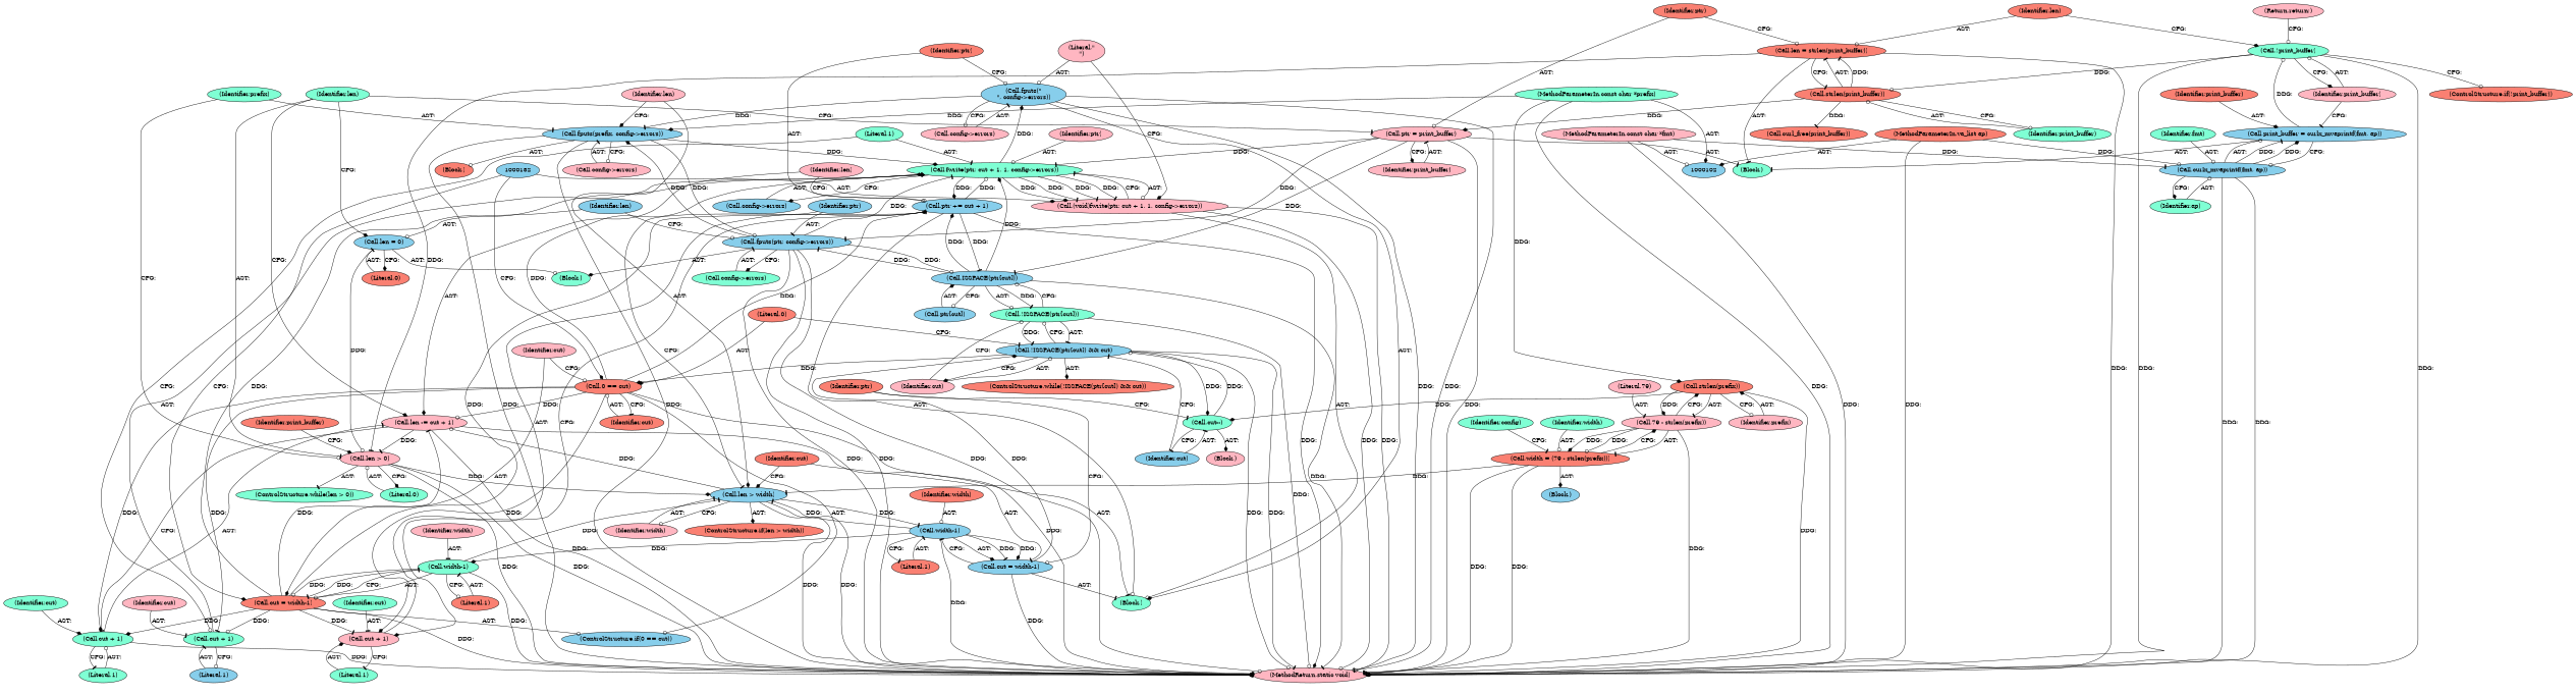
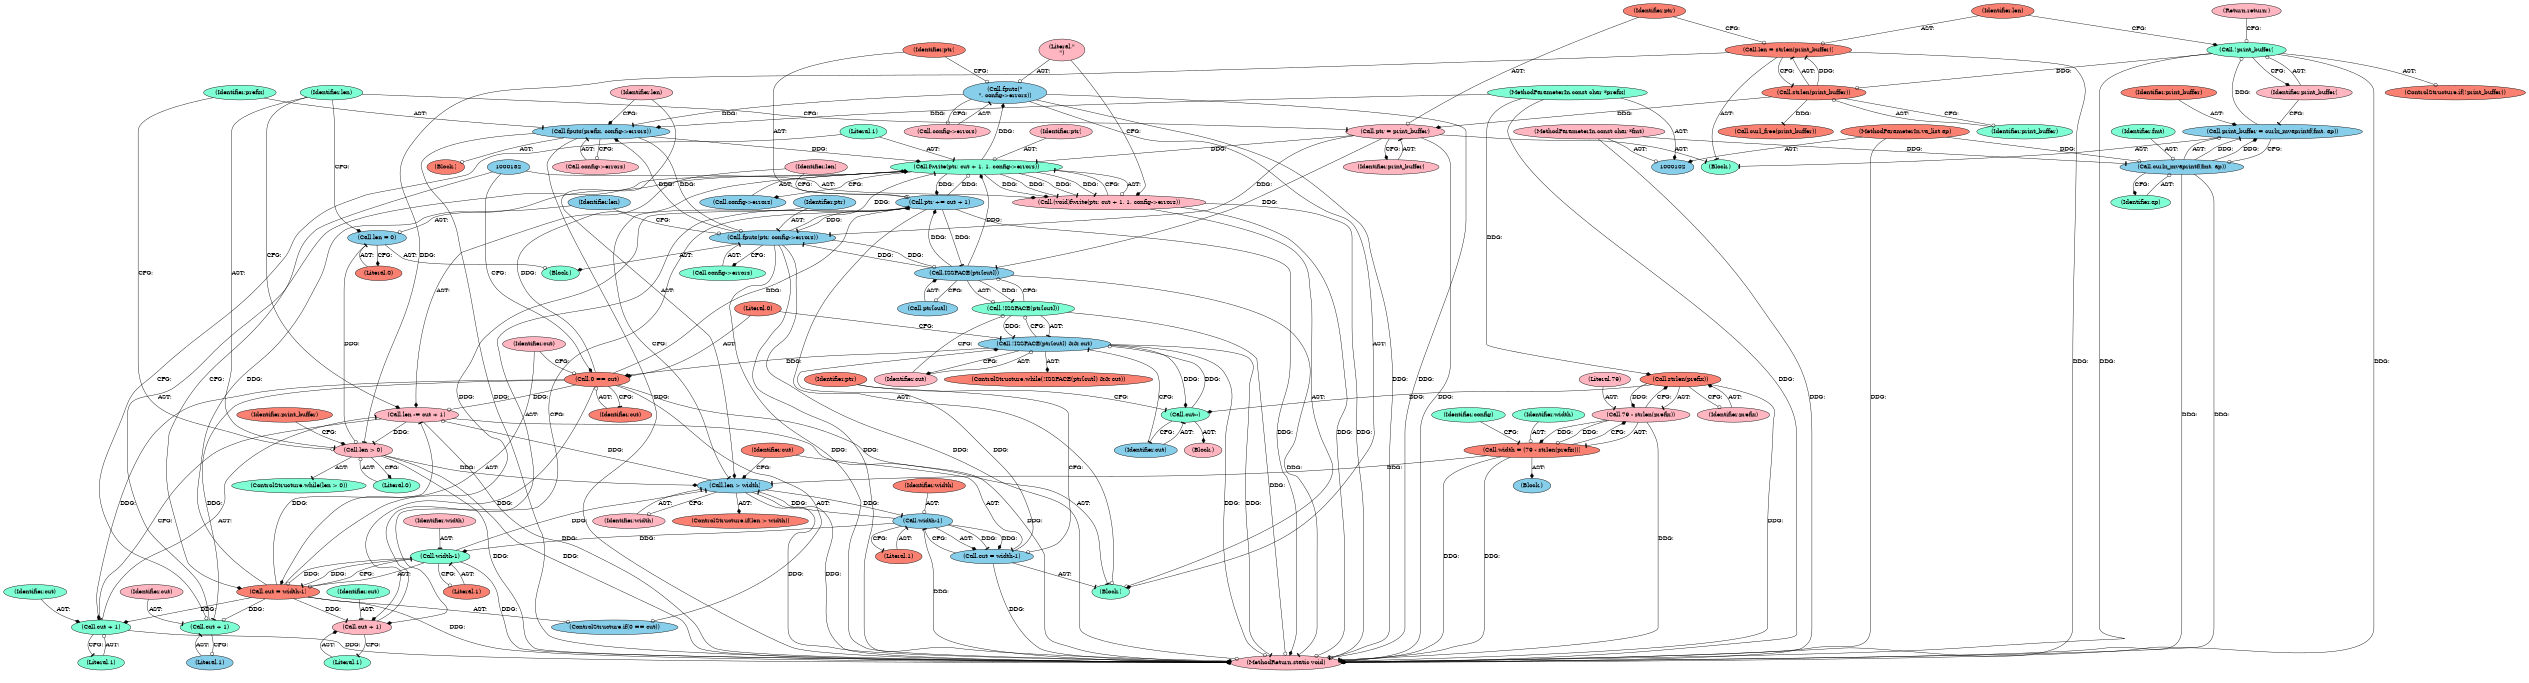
  digraph {
    node [fillcolor=aquamarine style=filled]
    edge [arrowhead=tee]
    n1 [fillcolor=skyblue label="(Call,fputs(\"\n\", config->errors))"]
    n2 [fillcolor=skyblue label="(Call,fputs(prefix, config->errors))"]
    n3 [fillcolor=lightpink label="(Call,config->errors)"]
    n4 [fillcolor=lightpink label="(MethodReturn,static void)"]
    n5 [label="(Block,)"]
    n6 [label="(Call,fwrite(ptr, cut + 1, 1, config->errors))"]
    n7 [fillcolor=skyblue label="(Call,fputs(ptr, config->errors))"]
    n8 [fillcolor=lightpink label="(Call,config->errors)"]
    n9 [fillcolor=salmon label="(Block,)"]
    n10 [fillcolor=skyblue label="(Call,ptr += cut + 1)"]
    n11 [fillcolor=lightpink label="(Call,(void)fwrite(ptr, cut + 1, 1, config->errors))"]
    n12 [fillcolor=skyblue label="(Call,config->errors)"]
    n13 [fillcolor=skyblue label="(Call,ISSPACE(ptr[cut]))"]
    n14 [fillcolor=lightpink label="(Call,cut + 1)"]
    n15 [label="(Call,config->errors)"]
    n16 [label="(Block,)"]
    n17 [label="(Call,!ISSPACE(ptr[cut]))"]
    n18 [fillcolor=skyblue label="(Call,ptr[cut])"]
    n19 [fillcolor=lightpink label="(Call,ptr = print_buffer)"]
    n20 [fillcolor=lightpink label="(Identifier,print_buffer)"]
    n21 [label="(Block,)"]
    n22 [fillcolor=salmon label="(Call,strlen(print_buffer))"]
    n23 [fillcolor=salmon label="(Call,len = strlen(print_buffer))"]
    n24 [fillcolor=salmon label="(Call,curl_free(print_buffer))"]
    n25 [label="(Identifier,print_buffer)"]
    n26 [fillcolor=lightpink label="(Call,len > 0)"]
    n27 [label="(Call,!print_buffer)"]
    n28 [fillcolor=salmon label="(ControlStructure,if(!print_buffer))"]
    n29 [fillcolor=lightpink label="(Identifier,print_buffer)"]
    n30 [fillcolor=skyblue label="(Call,print_buffer = curlx_mvaprintf(fmt, ap))"]
    n31 [fillcolor=skyblue label="(Call,curlx_mvaprintf(fmt, ap))"]
    n32 [label="(Identifier,ap)"]
    n33 [fillcolor=lightpink label="(MethodParameterIn,const char *fmt)"]
    1000102 [fillcolor=skyblue]
    n35 [fillcolor=salmon label="(MethodParameterIn,va_list ap)"]
    n36 [label="(Literal,1)"]
    n37 [fillcolor=salmon label="(Call,cut = width-1)"]
    n38 [label="(Call,width-1)"]
    n39 [fillcolor=lightpink label="(Call,len -= cut + 1)"]
    n40 [label="(Call,cut + 1)"]
    n41 [label="(Call,cut + 1)"]
    n42 [fillcolor=skyblue label="(ControlStructure,if(0 == cut))"]
    n43 [fillcolor=skyblue label="(Call,len > width)"]
    n44 [fillcolor=salmon label="(Literal,1)"]
    n45 [fillcolor=skyblue label="(Literal,1)"]
    n46 [label="(Literal,1)"]
    n47 [fillcolor=skyblue label="(Call,width-1)"]
    n48 [fillcolor=lightpink label="(Identifier,width)"]
    n49 [fillcolor=salmon label="(ControlStructure,if(len > width))"]
    n50 [fillcolor=skyblue label="(Call,cut = width-1)"]
    n51 [fillcolor=salmon label="(Literal,1)"]
    n52 [fillcolor=skyblue label="(Call,!ISSPACE(ptr[cut]) && cut)"]
    n53 [label="(ControlStructure,while(len > 0))"]
    n54 [label="(Literal,0)"]
    n55 [fillcolor=salmon label="(Call,0 == cut)"]
    n56 [fillcolor=salmon label="(Identifier,cut)"]
    n57 [label="(Call,cut--)"]
    n58 [fillcolor=lightpink label="(Identifier,cut)"]
    n59 [fillcolor=salmon label="(ControlStructure,while(!ISSPACE(ptr[cut]) && cut))"]
    n60 [fillcolor=lightpink label="(Block,)"]
    n61 [fillcolor=skyblue label="(Identifier,cut)"]
    n62 [fillcolor=skyblue label="(Call,len = 0)"]
    n63 [fillcolor=salmon label="(Literal,0)"]
    n64 [fillcolor=salmon label="(Call,width = (79 - strlen(prefix)))"]
    n65 [fillcolor=lightpink label="(Call,79 - strlen(prefix))"]
    n66 [fillcolor=skyblue label="(Block,)"]
    n67 [fillcolor=salmon label="(Call,strlen(prefix))"]
    n68 [fillcolor=lightpink label="(Identifier,prefix)"]
    n69 [label="(MethodParameterIn,const char *prefix)"]
    n70 [label="(Identifier,len)"]
    n71 [fillcolor=lightpink label="(Identifier,cut)"]
    n72 [fillcolor=lightpink label="(Literal,79)"]
    n73 [fillcolor=salmon label="(Identifier,ptr)"]
    n74 [fillcolor=lightpink label="(Literal,\"\n\")"]
    n75 [fillcolor=salmon label="(Identifier,ptr)"]
    n76 [fillcolor=skyblue label="(Identifier,ptr)"]
    n77 [label="(Identifier,config)"]
    n78 [fillcolor=lightpink label="(Identifier,len)"]
    n79 [fillcolor=salmon label="(Identifier,len)"]
    n80 [fillcolor=lightpink label="(Identifier,len)"]
    n81 [fillcolor=lightpink label="(Return,return;)"]
    n82 [label="(Literal,1)"]
    n83 [fillcolor=salmon label="(Identifier,ptr)"]
    n84 [label="(Identifier,width)"]
    n85 [label="(Identifier,fmt)"]
    n86 [label="(Identifier,prefix)"]
    n87 [fillcolor=salmon label="(Identifier,cut)"]
    n88 [label="(Identifier,cut)"]
    n89 [fillcolor=lightpink label="(Identifier,cut)"]
    n90 [fillcolor=salmon label="(Literal,0)"]
    n91 [fillcolor=lightpink label="(Identifier,ptr)"]
    n92 [fillcolor=salmon label="(Identifier,print_buffer)"]
    n93 [fillcolor=salmon label="(Identifier,width)"]
    n94 [fillcolor=salmon label="(Identifier,print_buffer)"]
    n95 [fillcolor=lightpink label="(Identifier,width)"]
    n96 [label="(Identifier,cut)"]
    n97 [fillcolor=skyblue label="(Identifier,len)"]
    1000182 [fillcolor=skyblue]
    n1 -> n2 [label="DDG: "]
    n1 -> n3 [arrowhead=odot label="CFG: "]
    n1 -> n4 [arrowhead=odot label="DDG: "]
    n1 -> n4 [label="DDG: "]
    n1 -> n5 [arrowhead=diamond label="AST: "]
    n2 -> n4 [arrowhead=odot label="DDG: "]
    n2 -> n4 [arrowhead=diamond label="DDG: "]
    n2 -> n6 [arrowhead=diamond label="DDG: "]
    n2 -> n7 [arrowhead=odot label="DDG: "]
    n2 -> n8 [arrowhead=odot label="CFG: "]
    n2 -> n9 [arrowhead=odot label="AST: "]
    n3 -> n1 [label="AST: "]
    n6 -> n1 [arrowhead=diamond label="DDG: "]
    n6 -> n10 [arrowhead=diamond label="DDG: "]
    n6 -> n11 [arrowhead=odot label="AST: "]
    n6 -> n11 [arrowhead=diamond label="DDG: "]
    n6 -> n11 [label="DDG: "]
    n6 -> n11 [label="DDG: "]
    n6 -> n11 [label="DDG: "]
    n6 -> n12 [arrowhead=diamond label="CFG: "]
    n7 -> n2 [arrowhead=diamond label="DDG: "]
    n7 -> n4 [arrowhead=odot label="DDG: "]
    n7 -> n4 [arrowhead=odot label="DDG: "]
    n7 -> n4 [arrowhead=odot label="DDG: "]
    n7 -> n6 [label="DDG: "]
    n7 -> n13 [arrowhead=odot label="DDG: "]
    n7 -> n15 [arrowhead=diamond label="CFG: "]
    n7 -> n16 [arrowhead=diamond label="AST: "]
    n8 -> n2 [label="AST: "]
    n10 -> n4 [arrowhead=diamond label="DDG: "]
    n10 -> n5 [arrowhead=odot label="AST: "]
    n10 -> n6 [arrowhead=odot label="DDG: "]
+   n10 -> n7 [label="DDG: "]
    n10 -> n13 [label="DDG: "]
    n10 -> n14 [arrowhead=diamond label="CFG: "]
    n11 -> n4 [arrowhead=odot label="DDG: "]
    n11 -> n4 [arrowhead=odot label="DDG: "]
    n11 -> n5 [arrowhead=odot label="AST: "]
    n11 -> n6 [label="CFG: "]
    n12 -> n6 [arrowhead=diamond label="AST: "]
    n13 -> n4 [label="DDG: "]
    n13 -> n6 [arrowhead=diamond label="DDG: "]
    n13 -> n7 [label="DDG: "]
    n13 -> n10 [arrowhead=diamond label="DDG: "]
    n13 -> n17 [arrowhead=odot label="AST: "]
    n13 -> n17 [label="DDG: "]
    n13 -> n18 [arrowhead=odot label="CFG: "]
    n14 -> n10 [label="AST: "]
    n14 -> n36 [label="CFG: "]
    n15 -> n7 [label="AST: "]
    n17 -> n4 [arrowhead=odot label="DDG: "]
    n17 -> n13 [arrowhead=odot label="CFG: "]
    n17 -> n52 [label="AST: "]
    n17 -> n52 [label="DDG: "]
    n18 -> n13 [arrowhead=diamond label="AST: "]
    n19 -> n4 [label="DDG: "]
    n19 -> n6 [label="DDG: "]
    n19 -> n7 [label="DDG: "]
    n19 -> n13 [label="DDG: "]
    n19 -> n20 [arrowhead=diamond label="CFG: "]
    n19 -> n21 [label="AST: "]
    n20 -> n19 [label="AST: "]
    n22 -> n19 [arrowhead=diamond label="DDG: "]
    n22 -> n23 [label="AST: "]
    n22 -> n23 [label="DDG: "]
    n22 -> n24 [label="DDG: "]
    n22 -> n25 [arrowhead=odot label="CFG: "]
    n23 -> n4 [arrowhead=odot label="DDG: "]
    n23 -> n21 [label="AST: "]
    n23 -> n22 [label="CFG: "]
    n23 -> n26 [label="DDG: "]
    n25 -> n22 [arrowhead=odot label="AST: "]
    n26 -> n4 [arrowhead=diamond label="DDG: "]
    n26 -> n4 [arrowhead=odot label="DDG: "]
    n26 -> n43 [arrowhead=diamond label="DDG: "]
    n26 -> n53 [label="AST: "]
    n26 -> n54 [arrowhead=diamond label="CFG: "]
    n27 -> n4 [arrowhead=odot label="DDG: "]
    n27 -> n4 [arrowhead=odot label="DDG: "]
    n27 -> n22 [arrowhead=odot label="DDG: "]
-   n27 -> n28 [arrowhead=odot label="CFG: "]
+   n27 -> n28 [arrowhead=odot label="AST: "]
    n27 -> n29 [arrowhead=diamond label="CFG: "]
    n29 -> n27 [arrowhead=odot label="AST: "]
    n29 -> n30 [label="CFG: "]
    n30 -> n21 [label="AST: "]
    n30 -> n27 [arrowhead=odot label="DDG: "]
    n30 -> n31 [arrowhead=odot label="CFG: "]
    n31 -> n4 [arrowhead=diamond label="DDG: "]
    n31 -> n4 [arrowhead=odot label="DDG: "]
    n31 -> n30 [arrowhead=odot label="AST: "]
    n31 -> n30 [label="DDG: "]
    n31 -> n30 [arrowhead=diamond label="DDG: "]
    n31 -> n32 [arrowhead=diamond label="CFG: "]
    n32 -> n31 [arrowhead=odot label="AST: "]
    n33 -> n4 [arrowhead=odot label="DDG: "]
    n33 -> n31 [label="DDG: "]
    n33 -> 1000102 [arrowhead=odot label="AST: "]
    n35 -> n4 [arrowhead=odot label="DDG: "]
    n35 -> n31 [arrowhead=odot label="DDG: "]
    n35 -> 1000102 [arrowhead=diamond label="AST: "]
    n36 -> n14 [arrowhead=diamond label="AST: "]
    n37 -> n4 [label="DDG: "]
    n37 -> n6 [arrowhead=diamond label="DDG: "]
    n37 -> n10 [arrowhead=diamond label="DDG: "]
    n37 -> n14 [label="DDG: "]
    n37 -> n38 [label="CFG: "]
    n37 -> n39 [label="DDG: "]
    n37 -> n40 [arrowhead=odot label="DDG: "]
    n37 -> n41 [arrowhead=diamond label="DDG: "]
    n37 -> n42 [arrowhead=odot label="AST: "]
    n38 -> n4 [label="DDG: "]
    n38 -> n37 [arrowhead=odot label="AST: "]
    n38 -> n37 [label="DDG: "]
    n38 -> n37 [arrowhead=odot label="DDG: "]
    n38 -> n43 [label="DDG: "]
    n38 -> n44 [arrowhead=odot label="CFG: "]
    n39 -> n4 [arrowhead=diamond label="DDG: "]
    n39 -> n5 [label="AST: "]
    n39 -> n26 [label="DDG: "]
    n39 -> n41 [label="CFG: "]
    n40 -> n6 [arrowhead=diamond label="AST: "]
    n40 -> n45 [arrowhead=odot label="CFG: "]
    n41 -> n4 [arrowhead=odot label="DDG: "]
    n41 -> n39 [label="AST: "]
    n41 -> n46 [label="CFG: "]
    n43 -> n4 [arrowhead=odot label="DDG: "]
    n43 -> n4 [arrowhead=odot label="DDG: "]
    n43 -> n39 [arrowhead=odot label="DDG: "]
    n43 -> n47 [label="DDG: "]
    n43 -> n48 [arrowhead=odot label="CFG: "]
    n43 -> n49 [arrowhead=diamond label="AST: "]
    n44 -> n38 [label="AST: "]
    n45 -> n40 [label="AST: "]
    n46 -> n41 [arrowhead=odot label="AST: "]
    n47 -> n4 [arrowhead=diamond label="DDG: "]
    n47 -> n38 [arrowhead=diamond label="DDG: "]
    n47 -> n43 [label="DDG: "]
    n47 -> n50 [arrowhead=diamond label="AST: "]
    n47 -> n50 [label="DDG: "]
    n47 -> n50 [arrowhead=diamond label="DDG: "]
    n47 -> n51 [label="CFG: "]
    n48 -> n43 [label="AST: "]
    n50 -> n4 [label="DDG: "]
    n50 -> n5 [label="AST: "]
    n50 -> n47 [label="CFG: "]
    n50 -> n52 [arrowhead=diamond label="DDG: "]
    n51 -> n47 [label="AST: "]
    n52 -> n4 [label="DDG: "]
    n52 -> n4 [arrowhead=odot label="DDG: "]
    n52 -> n17 [arrowhead=odot label="CFG: "]
    n52 -> n55 [arrowhead=diamond label="DDG: "]
    n52 -> n57 [arrowhead=diamond label="DDG: "]
    n52 -> n58 [arrowhead=diamond label="CFG: "]
    n52 -> n59 [arrowhead=diamond label="AST: "]
    n54 -> n26 [arrowhead=odot label="AST: "]
    n55 -> n4 [label="DDG: "]
    n55 -> n6 [label="DDG: "]
    n55 -> n10 [arrowhead=odot label="DDG: "]
    n55 -> n14 [arrowhead=diamond label="DDG: "]
    n55 -> n39 [arrowhead=odot label="DDG: "]
    n55 -> n40 [label="DDG: "]
    n55 -> n41 [arrowhead=diamond label="DDG: "]
    n55 -> n42 [arrowhead=odot label="AST: "]
    n55 -> n56 [label="CFG: "]
    n56 -> n55 [arrowhead=odot label="AST: "]
    n57 -> n52 [arrowhead=odot label="DDG: "]
    n57 -> n60 [arrowhead=diamond label="AST: "]
    n57 -> n61 [label="CFG: "]
    n58 -> n17 [arrowhead=odot label="CFG: "]
    n58 -> n52 [arrowhead=odot label="AST: "]
    n61 -> n52 [label="CFG: "]
    n61 -> n57 [label="AST: "]
    n62 -> n16 [arrowhead=odot label="AST: "]
    n62 -> n26 [arrowhead=odot label="DDG: "]
    n62 -> n63 [arrowhead=diamond label="CFG: "]
    n63 -> n62 [label="AST: "]
    n64 -> n4 [label="DDG: "]
    n64 -> n4 [label="DDG: "]
    n64 -> n43 [label="DDG: "]
    n64 -> n65 [arrowhead=diamond label="CFG: "]
    n64 -> n66 [arrowhead=diamond label="AST: "]
    n65 -> n4 [label="DDG: "]
    n65 -> n64 [label="AST: "]
    n65 -> n64 [arrowhead=diamond label="DDG: "]
    n65 -> n64 [arrowhead=odot label="DDG: "]
    n65 -> n67 [arrowhead=diamond label="CFG: "]
    n67 -> n4 [arrowhead=odot label="DDG: "]
    n67 -> n57 [arrowhead=diamond label="DDG: "]
    n67 -> n65 [label="AST: "]
    n67 -> n65 [arrowhead=diamond label="DDG: "]
    n67 -> n68 [arrowhead=odot label="CFG: "]
    n68 -> n67 [arrowhead=diamond label="AST: "]
    n69 -> n2 [arrowhead=diamond label="DDG: "]
    n69 -> n4 [arrowhead=diamond label="DDG: "]
    n69 -> 1000102 [arrowhead=diamond label="AST: "]
    n69 -> n67 [arrowhead=diamond label="DDG: "]
    n70 -> n19 [label="CFG: "]
    n70 -> n26 [label="AST: "]
    n70 -> n39 [arrowhead=diamond label="CFG: "]
    n70 -> n62 [arrowhead=diamond label="CFG: "]
    n71 -> n37 [arrowhead=diamond label="AST: "]
    n71 -> n55 [arrowhead=odot label="CFG: "]
    n72 -> n65 [label="AST: "]
    n73 -> n1 [arrowhead=odot label="CFG: "]
    n73 -> n10 [arrowhead=odot label="AST: "]
    n74 -> n1 [arrowhead=odot label="AST: "]
    n74 -> n11 [arrowhead=diamond label="CFG: "]
    n75 -> n50 [arrowhead=odot label="CFG: "]
    n75 -> n57 [label="CFG: "]
    n76 -> n7 [label="AST: "]
    n76 -> n43 [label="CFG: "]
    n77 -> n64 [label="CFG: "]
    n78 -> n10 [arrowhead=odot label="CFG: "]
    n78 -> n39 [arrowhead=diamond label="AST: "]
    n79 -> n23 [arrowhead=odot label="AST: "]
    n79 -> n27 [arrowhead=diamond label="CFG: "]
    n80 -> n2 [arrowhead=diamond label="CFG: "]
    n80 -> n43 [arrowhead=diamond label="AST: "]
    n81 -> n27 [arrowhead=odot label="CFG: "]
    n82 -> n6 [label="AST: "]
    n82 -> n40 [arrowhead=odot label="CFG: "]
    n83 -> n19 [arrowhead=odot label="AST: "]
    n83 -> n23 [arrowhead=odot label="CFG: "]
    n84 -> n64 [arrowhead=odot label="AST: "]
    n85 -> n31 [arrowhead=odot label="AST: "]
    n86 -> n2 [label="AST: "]
    n86 -> n26 [arrowhead=odot label="CFG: "]
    n87 -> n43 [arrowhead=diamond label="CFG: "]
    n87 -> n50 [label="AST: "]
    n88 -> n14 [label="AST: "]
    n89 -> n40 [label="AST: "]
    n90 -> n52 [label="CFG: "]
    n90 -> n55 [arrowhead=diamond label="AST: "]
    n91 -> n6 [arrowhead=odot label="AST: "]
    n92 -> n30 [arrowhead=diamond label="AST: "]
    n93 -> n47 [arrowhead=odot label="AST: "]
    n94 -> n26 [arrowhead=diamond label="CFG: "]
    n95 -> n38 [label="AST: "]
    n96 -> n41 [arrowhead=diamond label="AST: "]
    n97 -> n7 [arrowhead=odot label="CFG: "]
    n97 -> n62 [arrowhead=odot label="AST: "]
    1000182 -> n11 [arrowhead=diamond label="AST: "]
    1000182 -> n37 [arrowhead=diamond label="CFG: "]
    1000182 -> n55 [arrowhead=diamond label="CFG: "]
  }
